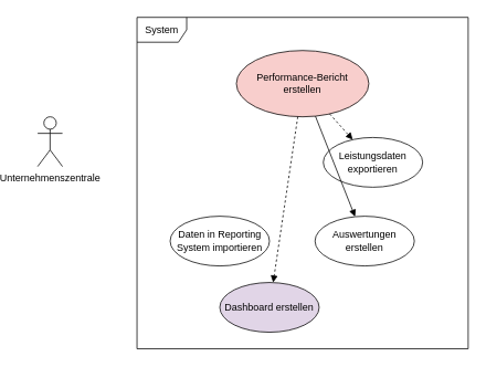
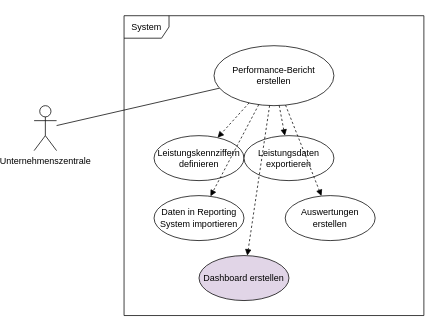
  <mxCell id="0" />
  <mxCell id="1" parent="0" />
  <mxCell id="2" value="Unternehmenszentrale" style="shape=umlActor;verticalLabelPosition=bottom;verticalAlign=top;html=1;outlineConnect=0;" vertex="1" parent="1"><mxGeometry x="20" y="140" width="30" height="60" as="geometry" /></mxCell>
  <mxCell id="3" value="System" style="shape=umlFrame;whiteSpace=wrap;html=1;" vertex="1" parent="1"><mxGeometry x="140" y="20" width="400" height="400" as="geometry" /></mxCell>
- <mxCell id="4" value="Performance-Bericht erstellen" style="ellipse;whiteSpace=wrap;html=1;fillColor=#f8cecc;" vertex="1" parent="3"><mxGeometry x="120" y="40" width="160" height="80" as="geometry" /></mxCell>
- <mxCell id="6" value="Leistungsdaten exportieren" style="ellipse;whiteSpace=wrap;html=1;" vertex="1" parent="3"><mxGeometry x="225" y="145" width="120" height="60" as="geometry" /></mxCell>
+ <mxCell id="4" value="Performance-Bericht erstellen" style="ellipse;whiteSpace=wrap;html=1;" vertex="1" parent="3"><mxGeometry x="120" y="40" width="160" height="80" as="geometry" /></mxCell>
+ <mxCell id="5" value="Leistungskennziffern definieren" style="ellipse;whiteSpace=wrap;html=1;" vertex="1" parent="3"><mxGeometry x="40" y="160" width="120" height="60" as="geometry" /></mxCell>
+ <mxCell id="6" value="Leistungsdaten exportieren" style="ellipse;whiteSpace=wrap;html=1;" vertex="1" parent="3"><mxGeometry x="160" y="160" width="120" height="60" as="geometry" /></mxCell>
  <mxCell id="7" value="Daten in Reporting System importieren" style="ellipse;whiteSpace=wrap;html=1;" vertex="1" parent="3"><mxGeometry x="40" y="240" width="120" height="60" as="geometry" /></mxCell>
  <mxCell id="8" value="Auswertungen erstellen" style="ellipse;whiteSpace=wrap;html=1;" vertex="1" parent="3"><mxGeometry x="215" y="240" width="120" height="60" as="geometry" /></mxCell>
  <mxCell id="9" value="Dashboard erstellen" style="ellipse;whiteSpace=wrap;html=1;fillColor=#e1d5e7;" vertex="1" parent="3"><mxGeometry x="100" y="320" width="120" height="60" as="geometry" /></mxCell>
+ <mxCell id="10" value="" style="endArrow=none;html=1;rounded=0;" edge="1" parent="1" source="2" target="4"><mxGeometry width="50" height="50" relative="1" as="geometry"><mxPoint x="290" y="270" as="sourcePoint" /><mxPoint x="340" y="220" as="targetPoint" /></mxGeometry></mxCell>
+ <mxCell id="11" value="" style="endArrow=block;html=1;rounded=0;dashed=1;" edge="1" parent="1" source="4" target="5"><mxGeometry width="50" height="50" relative="1" as="geometry"><mxPoint x="290" y="270" as="sourcePoint" /><mxPoint x="340" y="220" as="targetPoint" /></mxGeometry></mxCell>
  <mxCell id="12" value="" style="endArrow=block;html=1;rounded=0;dashed=1;" edge="1" parent="1" source="4" target="6"><mxGeometry width="50" height="50" relative="1" as="geometry"><mxPoint x="290" y="270" as="sourcePoint" /><mxPoint x="340" y="220" as="targetPoint" /></mxGeometry></mxCell>
- <mxCell id="14" value="" style="endArrow=block;html=1;rounded=0;dashed=0;" edge="1" parent="1" source="4" target="8"><mxGeometry width="50" height="50" relative="1" as="geometry"><mxPoint x="290" y="270" as="sourcePoint" /><mxPoint x="340" y="220" as="targetPoint" /></mxGeometry></mxCell>
+ <mxCell id="13" value="" style="endArrow=block;html=1;rounded=0;dashed=1;" edge="1" parent="1" source="4" target="7"><mxGeometry width="50" height="50" relative="1" as="geometry"><mxPoint x="290" y="270" as="sourcePoint" /><mxPoint x="340" y="220" as="targetPoint" /></mxGeometry></mxCell>
+ <mxCell id="14" value="" style="endArrow=block;html=1;rounded=0;dashed=1;" edge="1" parent="1" source="4" target="8"><mxGeometry width="50" height="50" relative="1" as="geometry"><mxPoint x="290" y="270" as="sourcePoint" /><mxPoint x="340" y="220" as="targetPoint" /></mxGeometry></mxCell>
  <mxCell id="15" value="" style="endArrow=block;html=1;rounded=0;dashed=1;" edge="1" parent="1" source="4" target="9"><mxGeometry width="50" height="50" relative="1" as="geometry"><mxPoint x="290" y="270" as="sourcePoint" /><mxPoint x="340" y="220" as="targetPoint" /></mxGeometry></mxCell>
